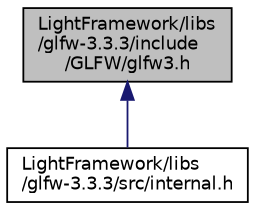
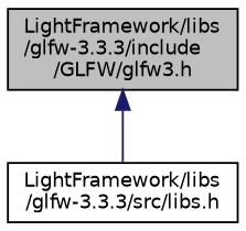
  digraph {
    node [color=black fontname=Helvetica fontsize=10 shape=record style=filled]
    n1 [fillcolor=grey75 fontcolor=black height=0.2 label="LightFramework/libs\l/glfw-3.3.3/include\l/GLFW/glfw3.h" width=0.4]
-   n2 [fillcolor=white height=0.2 label="LightFramework/libs\l/glfw-3.3.3/src/internal.h" width=0.4]
+   n2 [fillcolor=white height=0.2 label="LightFramework/libs\l/glfw-3.3.3/src/libs.h" width=0.4]
    n1 -> n2 [color=midnightblue dir=back fontname=Helvetica fontsize=10 labelfontname=Helvetica labelfontsize=10 style=solid]
  }
